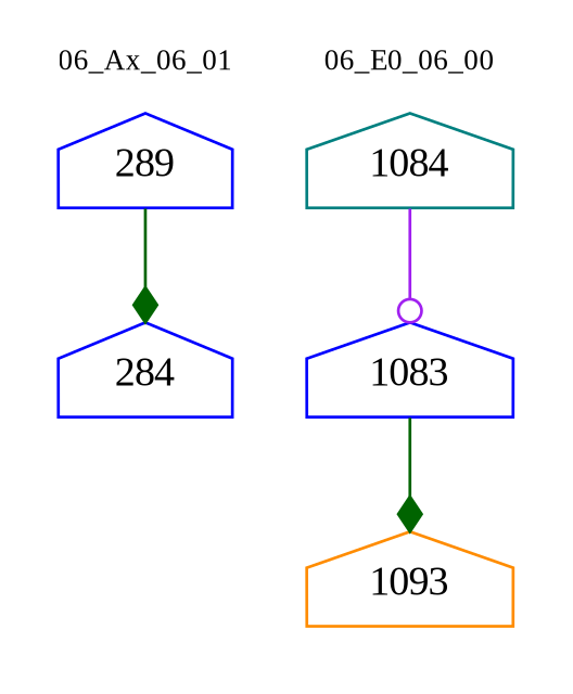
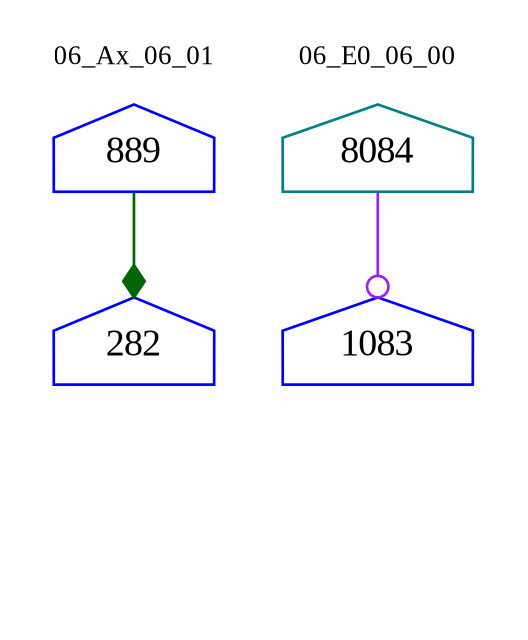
  digraph {
    fontname="Liberation Serif"
    node [color=blue fontname="Liberation Serif" shape=house]
    edge [arrowhead=diamond color=darkgreen fontname="Liberation Serif"]
-   n1 [label=289]
-   n2 [label=284]
-   n3 [color=teal label=1084]
+   n1 [label=889]
+   n2 [label=282]
+   n3 [color=teal label=8084]
    n4 [label=1083]
-   n5 [color=darkorange label=1093]
    subgraph cluster_1 {
      color=white
      fontsize=10
      label="06_Ax_06_01"
      n1
      n2
    }
    subgraph cluster_2 {
      color=white
      fontsize=10
      label="06_E0_06_00"
      n3
      n4
-     n5
    }
    n1 -> n2
    n3 -> n4 [arrowhead=odot color=purple]
-   n4 -> n5
  }
